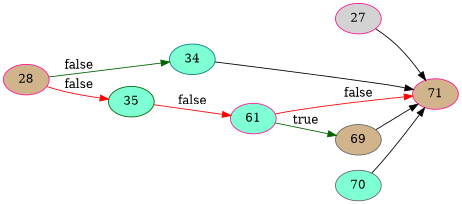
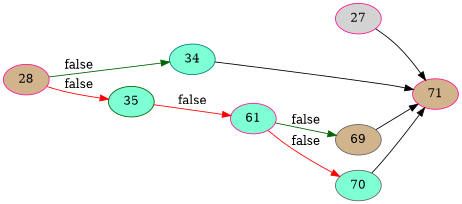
  digraph {
    rankdir=LR
    node [color=deeppink fillcolor=aquamarine style=filled]
    27 [fillcolor=lightgrey]
    n2 [fillcolor=tan label=71]
    28 [fillcolor=tan]
    34 [color=teal]
    35 [color=darkgreen]
    61
    69 [color=gray40 fillcolor=tan]
    70 [color=gray40]
    27 -> n2
    28 -> 34 [color=darkgreen label=false]
    28 -> 35 [color=red label=false]
    34 -> n2
    35 -> 61 [color=red label=false]
-   61 -> 69 [color=darkgreen label=true]
-   61 -> n2 [color=red label=false]
+   61 -> 69 [color=darkgreen label=false]
+   61 -> 70 [color=red label=false]
    69 -> n2
    70 -> n2
  }
